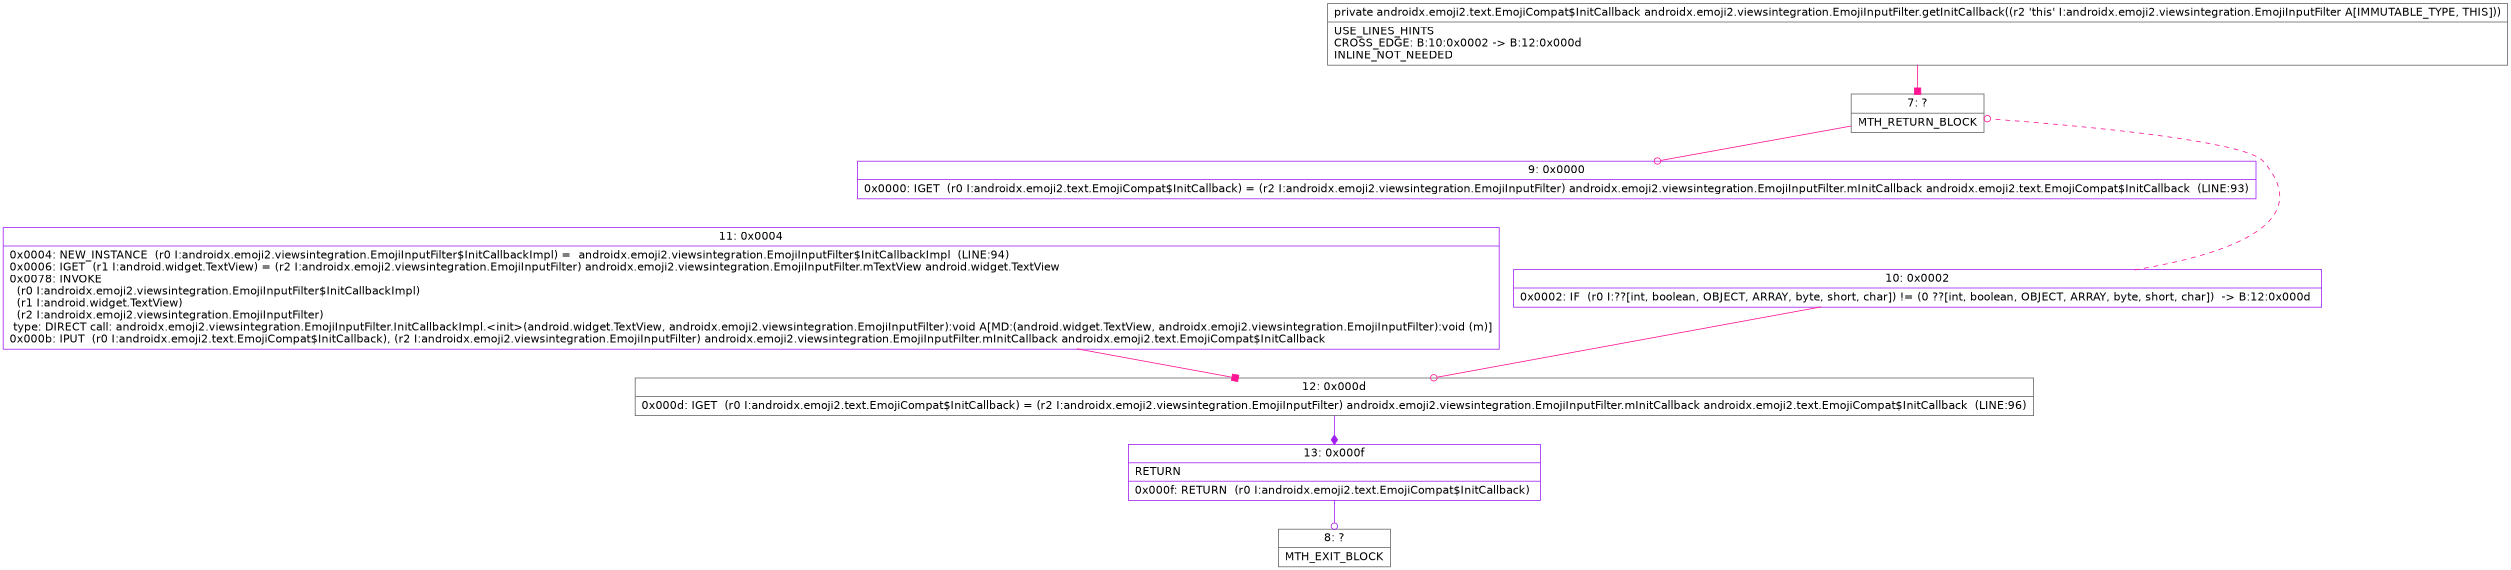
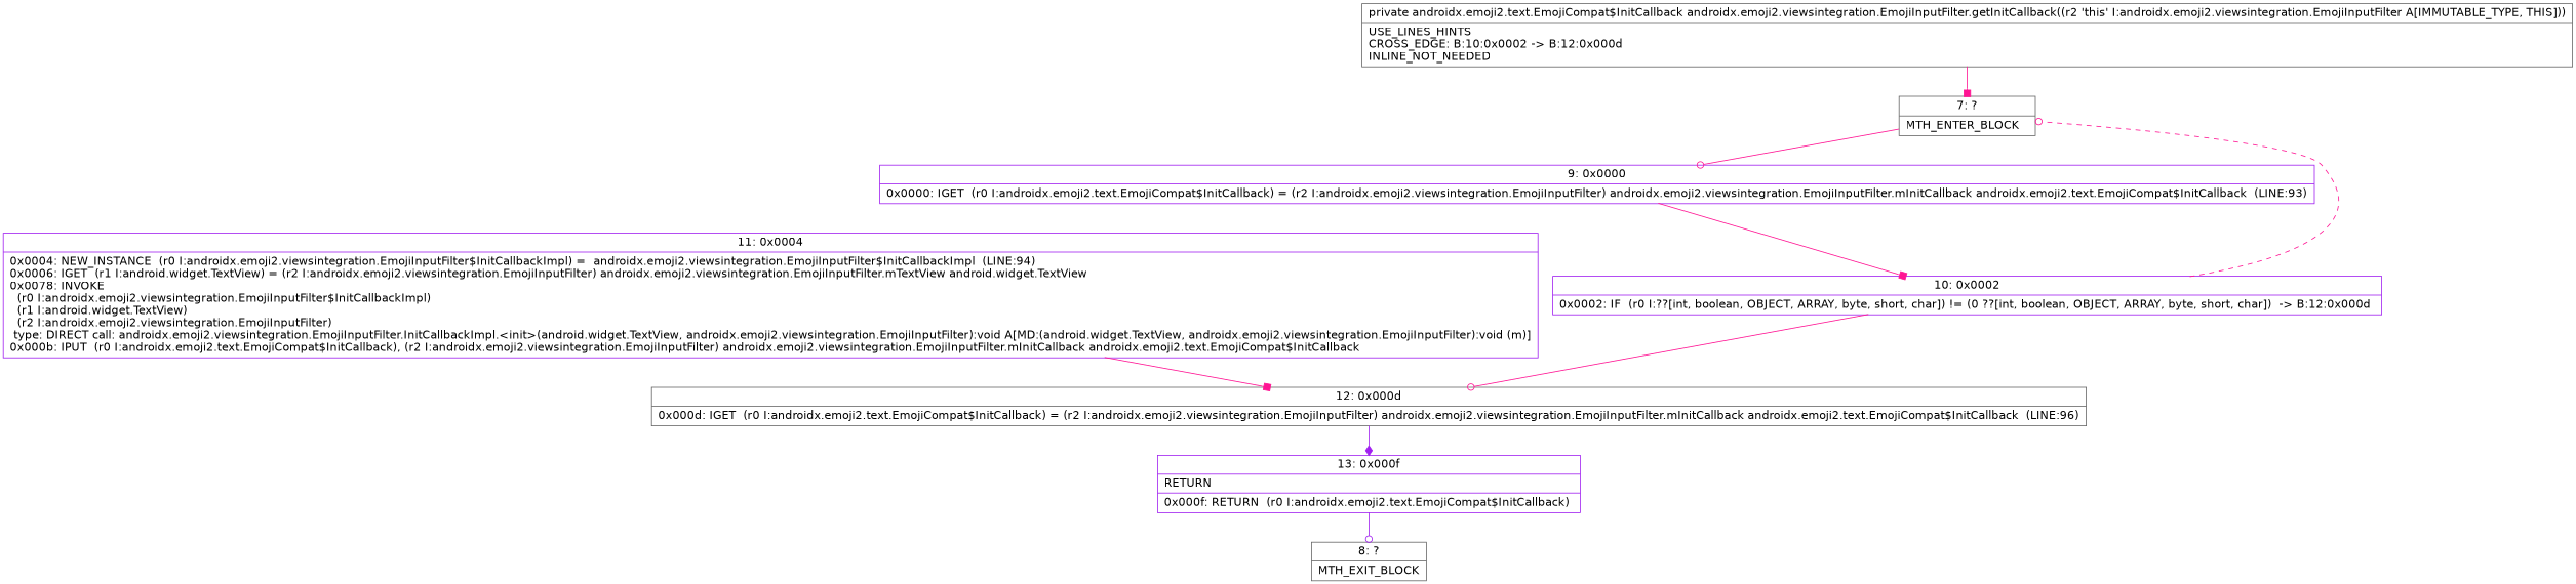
  digraph {
    fontname="DejaVu Sans"
    node [color=gray40 fontname="DejaVu Sans" shape=record]
    edge [arrowhead=odot color=deeppink fontname="DejaVu Sans"]
-   n1 [label="{7\:\ ?|MTH_RETURN_BLOCK\l}"]
+   n1 [label="{7\:\ ?|MTH_ENTER_BLOCK\l}"]
    n2 [color=purple label="{9\:\ 0x0000|0x0000: IGET  (r0 I:androidx.emoji2.text.EmojiCompat$InitCallback) = (r2 I:androidx.emoji2.viewsintegration.EmojiInputFilter) androidx.emoji2.viewsintegration.EmojiInputFilter.mInitCallback androidx.emoji2.text.EmojiCompat$InitCallback  (LINE:93)\l}"]
    n3 [color=purple label="{10\:\ 0x0002|0x0002: IF  (r0 I:??[int, boolean, OBJECT, ARRAY, byte, short, char]) != (0 ??[int, boolean, OBJECT, ARRAY, byte, short, char])  \-\> B:12:0x000d \l}"]
    n4 [label="{12\:\ 0x000d|0x000d: IGET  (r0 I:androidx.emoji2.text.EmojiCompat$InitCallback) = (r2 I:androidx.emoji2.viewsintegration.EmojiInputFilter) androidx.emoji2.viewsintegration.EmojiInputFilter.mInitCallback androidx.emoji2.text.EmojiCompat$InitCallback  (LINE:96)\l}"]
    n5 [color=purple label="{11\:\ 0x0004|0x0004: NEW_INSTANCE  (r0 I:androidx.emoji2.viewsintegration.EmojiInputFilter$InitCallbackImpl) =  androidx.emoji2.viewsintegration.EmojiInputFilter$InitCallbackImpl  (LINE:94)\l0x0006: IGET  (r1 I:android.widget.TextView) = (r2 I:androidx.emoji2.viewsintegration.EmojiInputFilter) androidx.emoji2.viewsintegration.EmojiInputFilter.mTextView android.widget.TextView \l0x0078: INVOKE  \l  (r0 I:androidx.emoji2.viewsintegration.EmojiInputFilter$InitCallbackImpl)\l  (r1 I:android.widget.TextView)\l  (r2 I:androidx.emoji2.viewsintegration.EmojiInputFilter)\l type: DIRECT call: androidx.emoji2.viewsintegration.EmojiInputFilter.InitCallbackImpl.\<init\>(android.widget.TextView, androidx.emoji2.viewsintegration.EmojiInputFilter):void A[MD:(android.widget.TextView, androidx.emoji2.viewsintegration.EmojiInputFilter):void (m)]\l0x000b: IPUT  (r0 I:androidx.emoji2.text.EmojiCompat$InitCallback), (r2 I:androidx.emoji2.viewsintegration.EmojiInputFilter) androidx.emoji2.viewsintegration.EmojiInputFilter.mInitCallback androidx.emoji2.text.EmojiCompat$InitCallback \l}"]
    n6 [color=purple label="{13\:\ 0x000f|RETURN\l|0x000f: RETURN  (r0 I:androidx.emoji2.text.EmojiCompat$InitCallback) \l}"]
    n7 [label="{8\:\ ?|MTH_EXIT_BLOCK\l}"]
    n8 [label="{private androidx.emoji2.text.EmojiCompat$InitCallback androidx.emoji2.viewsintegration.EmojiInputFilter.getInitCallback((r2 'this' I:androidx.emoji2.viewsintegration.EmojiInputFilter A[IMMUTABLE_TYPE, THIS]))  | USE_LINES_HINTS\lCROSS_EDGE: B:10:0x0002 \-\> B:12:0x000d\lINLINE_NOT_NEEDED\l}"]
    n1 -> n2
+   n2 -> n3 [arrowhead=box]
    n3 -> n1 [style=dashed]
    n3 -> n4
    n4 -> n6 [arrowhead=diamond color=purple]
    n5 -> n4 [arrowhead=box]
    n6 -> n7 [color=purple]
    n8 -> n1 [arrowhead=box]
  }
